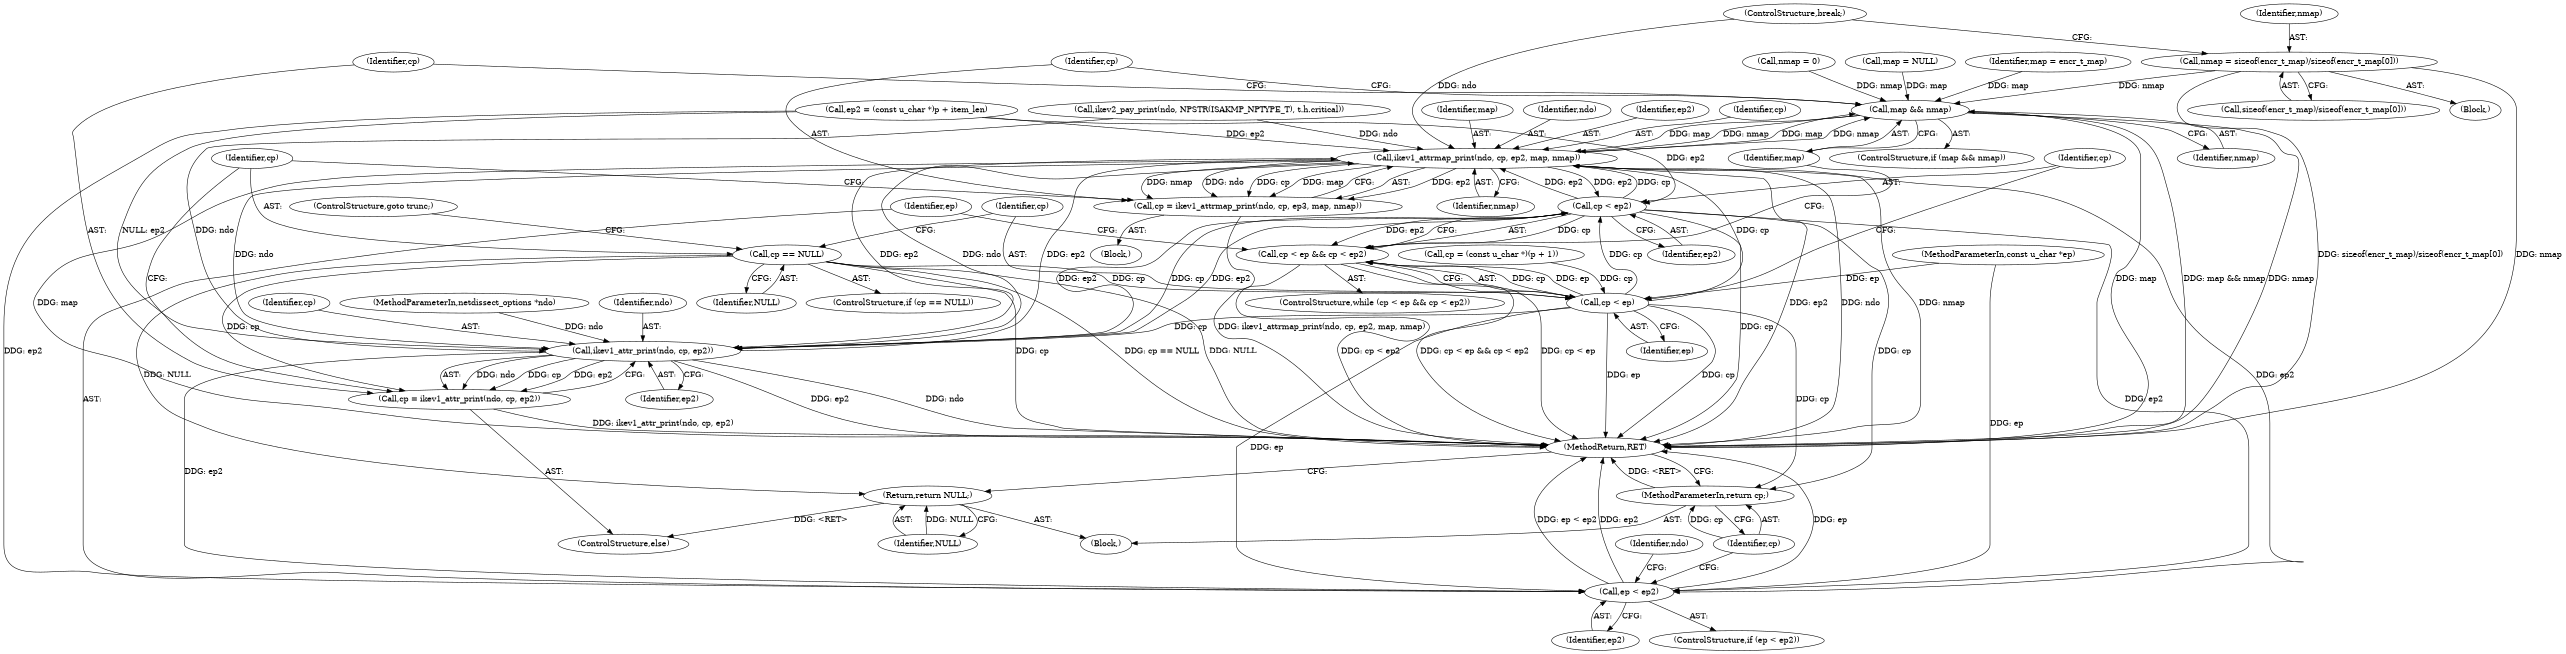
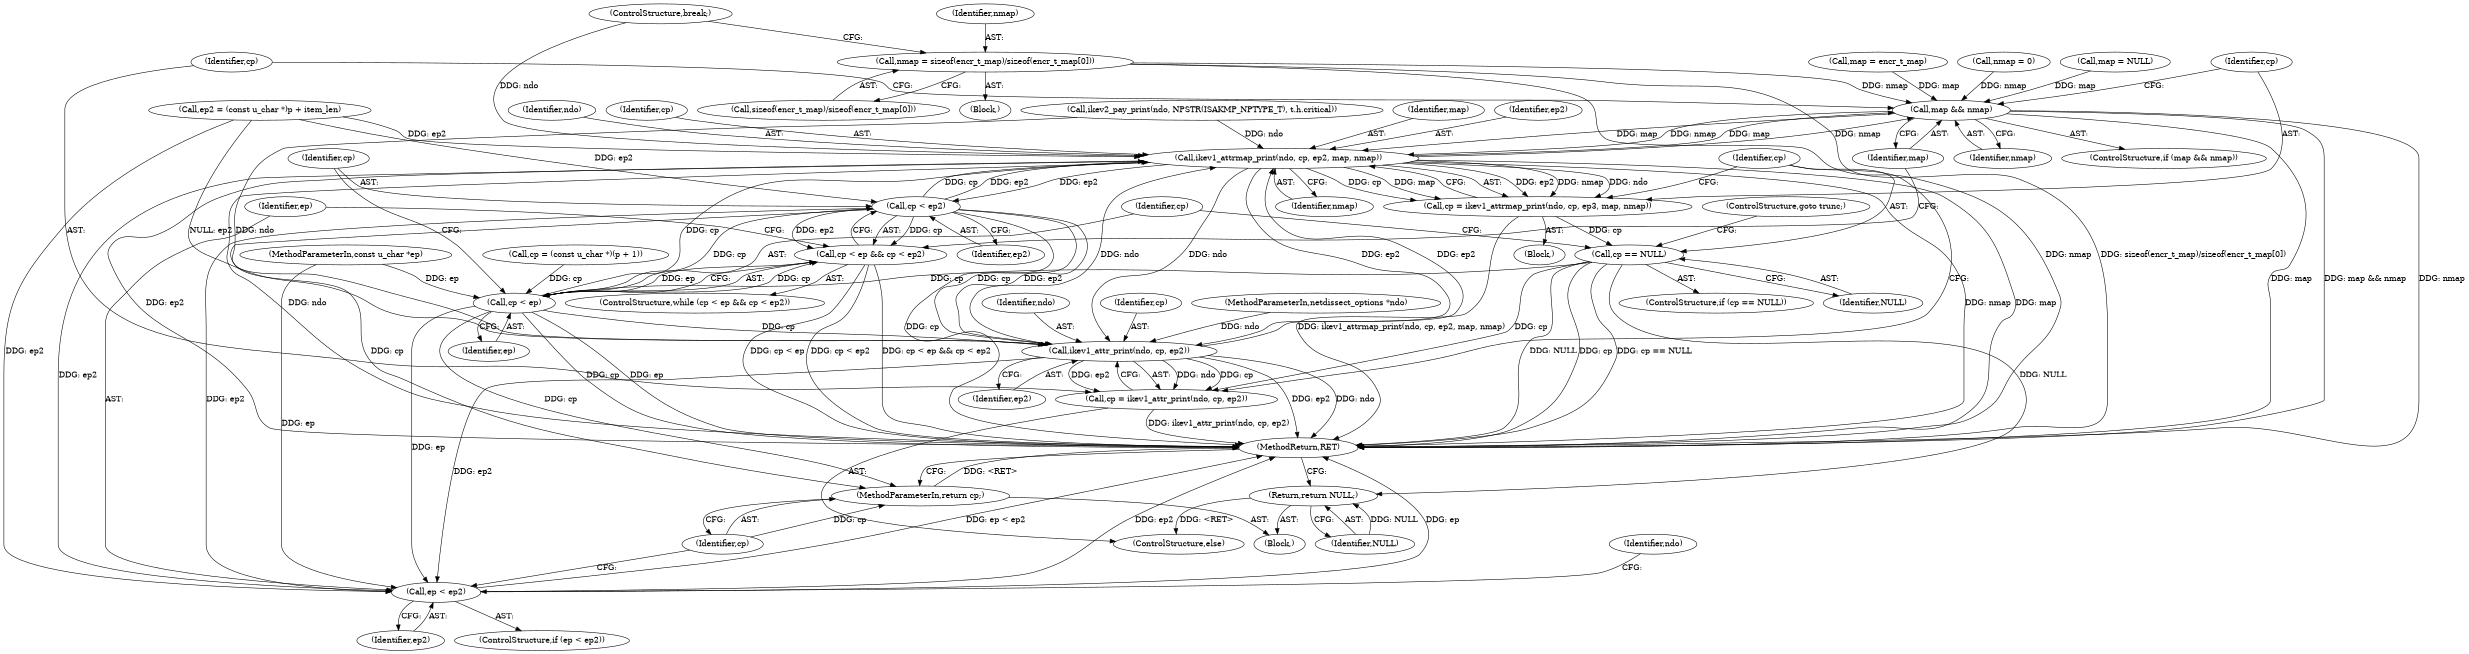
  digraph {
    n1 [label="(Call,nmap = sizeof(encr_t_map)/sizeof(encr_t_map[0]))"]
    n2 [label="(Call,map && nmap)"]
    n3 [label="(Call,sizeof(encr_t_map)/sizeof(encr_t_map[0]))"]
    n4 [label="(MethodReturn,RET)"]
    n5 [label="(Block,)"]
    n6 [label="(Call,ikev1_attrmap_print(ndo, cp, ep2, map, nmap))"]
    n7 [label="(Identifier,nmap)"]
    n8 [label="(Identifier,map)"]
    n9 [label="(ControlStructure,if (map && nmap))"]
    n10 [label="(MethodParameterIn,return cp;)"]
    n11 [label="(Return,return NULL;)"]
    n12 [label="(Call,cp < ep2)"]
    n13 [label="(Call,ikev1_attr_print(ndo, cp, ep2))"]
    n14 [label="(Call,ep < ep2)"]
    n15 [label="(Call,cp = ikev1_attrmap_print(ndo, cp, ep3, map, nmap))"]
    n16 [label="(Identifier,nmap)"]
    n17 [label="(Call,cp < ep && cp < ep2)"]
    n18 [label="(Identifier,ep2)"]
    n19 [label="(Call,cp = ikev1_attr_print(ndo, cp, ep2))"]
    n20 [label="(Identifier,ep2)"]
    n21 [label="(Identifier,ep2)"]
    n22 [label="(ControlStructure,if (ep < ep2))"]
    n23 [label="(Call,cp == NULL)"]
    n24 [label="(Block,)"]
    n25 [label="(Call,cp < ep)"]
    n26 [label="(ControlStructure,while (cp < ep && cp < ep2))"]
    n27 [label="(Identifier,cp)"]
    n28 [label="(Block,)"]
    n29 [label="(Identifier,ep)"]
    n30 [label="(ControlStructure,else)"]
    n31 [label="(Identifier,NULL)"]
    n32 [label="(ControlStructure,if (cp == NULL))"]
    n33 [label="(Identifier,NULL)"]
    n34 [label="(Identifier,cp)"]
    n35 [label="(Identifier,cp)"]
    n36 [label="(ControlStructure,goto trunc;)"]
    n37 [label="(Call,ep2 = (const u_char *)p + item_len)"]
    n38 [label="(Identifier,cp)"]
    n39 [label="(Identifier,cp)"]
    n40 [label="(Identifier,ep2)"]
    n41 [label="(Identifier,ndo)"]
    n42 [label="(Identifier,nmap)"]
-   n43 [label="(Identifier,map = encr_t_map)"]
+   n43 [label="(Call,map = encr_t_map)"]
    n44 [label="(MethodParameterIn,netdissect_options *ndo)"]
    n45 [label="(Identifier,ndo)"]
    n46 [label="(Identifier,ep)"]
    n47 [label="(Call,nmap = 0)"]
    n48 [label="(Call,ikev2_pay_print(ndo, NPSTR(ISAKMP_NPTYPE_T), t.h.critical))"]
    n49 [label="(Call,cp = (const u_char *)(p + 1))"]
    n50 [label="(Identifier,cp)"]
    n51 [label="(Identifier,cp)"]
    n52 [label="(Identifier,map)"]
    n53 [label="(Identifier,ndo)"]
    n54 [label="(Identifier,cp)"]
    n55 [label="(ControlStructure,break;)"]
    n56 [label="(MethodParameterIn,const u_char *ep)"]
    n57 [label="(Call,map = NULL)"]
    n1 -> n2 [label="DDG: nmap"]
    n1 -> n3 [label="CFG: "]
    n1 -> n4 [label="DDG: sizeof(encr_t_map)/sizeof(encr_t_map[0])"]
    n1 -> n4 [label="DDG: nmap"]
    n1 -> n5 [label="AST: "]
    n2 -> n4 [label="DDG: map"]
    n2 -> n4 [label="DDG: map && nmap"]
    n2 -> n4 [label="DDG: nmap"]
    n2 -> n6 [label="DDG: map"]
    n2 -> n6 [label="DDG: nmap"]
    n2 -> n7 [label="CFG: "]
    n2 -> n8 [label="CFG: "]
    n2 -> n9 [label="AST: "]
    n3 -> n1 [label="AST: "]
    n4 -> n10 [label="CFG: "]
    n4 -> n11 [label="CFG: "]
    n6 -> n2 [label="DDG: map"]
    n6 -> n2 [label="DDG: nmap"]
    n6 -> n4 [label="DDG: nmap"]
    n6 -> n4 [label="DDG: map"]
    n6 -> n4 [label="DDG: ep2"]
    n6 -> n4 [label="DDG: ndo"]
    n6 -> n12 [label="DDG: ep2"]
    n6 -> n13 [label="DDG: ndo"]
    n6 -> n13 [label="DDG: ep2"]
    n6 -> n14 [label="DDG: ep2"]
    n6 -> n15 [label="AST: "]
    n6 -> n15 [label="DDG: ep2"]
    n6 -> n15 [label="DDG: nmap"]
    n6 -> n15 [label="DDG: ndo"]
    n6 -> n15 [label="DDG: cp"]
    n6 -> n15 [label="DDG: map"]
    n6 -> n16 [label="CFG: "]
    n7 -> n2 [label="AST: "]
    n8 -> n2 [label="AST: "]
    n8 -> n17 [label="CFG: "]
    n10 -> n4 [label="DDG: <RET>"]
    n10 -> n27 [label="CFG: "]
    n10 -> n28 [label="AST: "]
    n11 -> n28 [label="AST: "]
    n11 -> n30 [label="DDG: <RET>"]
    n11 -> n33 [label="CFG: "]
    n12 -> n4 [label="DDG: cp"]
    n12 -> n6 [label="DDG: cp"]
    n12 -> n6 [label="DDG: ep2"]
    n12 -> n10 [label="DDG: cp"]
    n12 -> n13 [label="DDG: cp"]
    n12 -> n13 [label="DDG: ep2"]
    n12 -> n14 [label="DDG: ep2"]
    n12 -> n17 [label="AST: "]
    n12 -> n17 [label="DDG: cp"]
    n12 -> n17 [label="DDG: ep2"]
    n12 -> n18 [label="CFG: "]
    n13 -> n4 [label="DDG: ep2"]
    n13 -> n4 [label="DDG: ndo"]
    n13 -> n6 [label="DDG: ndo"]
    n13 -> n6 [label="DDG: ep2"]
-   n13 -> n12 [label="DDG: ep2"]
    n13 -> n14 [label="DDG: ep2"]
    n13 -> n19 [label="AST: "]
    n13 -> n19 [label="DDG: ndo"]
    n13 -> n19 [label="DDG: cp"]
    n13 -> n19 [label="DDG: ep2"]
    n13 -> n20 [label="CFG: "]
    n14 -> n4 [label="DDG: ep2"]
    n14 -> n4 [label="DDG: ep"]
    n14 -> n4 [label="DDG: ep < ep2"]
    n14 -> n21 [label="CFG: "]
    n14 -> n22 [label="AST: "]
    n15 -> n4 [label="DDG: ikev1_attrmap_print(ndo, cp, ep2, map, nmap)"]
    n15 -> n6 [label="CFG: "]
+   n15 -> n23 [label="DDG: cp"]
    n15 -> n24 [label="AST: "]
    n16 -> n6 [label="AST: "]
    n17 -> n4 [label="DDG: cp < ep2"]
    n17 -> n4 [label="DDG: cp < ep && cp < ep2"]
    n17 -> n4 [label="DDG: cp < ep"]
    n17 -> n12 [label="CFG: "]
    n17 -> n25 [label="CFG: "]
    n17 -> n26 [label="AST: "]
    n18 -> n12 [label="AST: "]
    n19 -> n4 [label="DDG: ikev1_attr_print(ndo, cp, ep2)"]
    n19 -> n13 [label="CFG: "]
    n19 -> n30 [label="AST: "]
    n20 -> n13 [label="AST: "]
    n21 -> n14 [label="AST: "]
    n23 -> n4 [label="DDG: NULL"]
    n23 -> n4 [label="DDG: cp"]
    n23 -> n4 [label="DDG: cp == NULL"]
    n23 -> n11 [label="DDG: NULL"]
    n23 -> n19 [label="DDG: cp"]
    n23 -> n25 [label="DDG: cp"]
    n23 -> n31 [label="CFG: "]
    n23 -> n32 [label="AST: "]
    n25 -> n4 [label="DDG: ep"]
    n25 -> n4 [label="DDG: cp"]
    n25 -> n6 [label="DDG: cp"]
    n25 -> n10 [label="DDG: cp"]
    n25 -> n12 [label="DDG: cp"]
    n25 -> n13 [label="DDG: cp"]
    n25 -> n14 [label="DDG: ep"]
    n25 -> n17 [label="AST: "]
    n25 -> n17 [label="DDG: cp"]
    n25 -> n17 [label="DDG: ep"]
    n25 -> n29 [label="CFG: "]
    n27 -> n10 [label="AST: "]
    n27 -> n10 [label="DDG: cp"]
    n27 -> n14 [label="CFG: "]
    n29 -> n25 [label="AST: "]
    n31 -> n23 [label="AST: "]
    n33 -> n11 [label="AST: "]
    n33 -> n11 [label="DDG: NULL"]
    n34 -> n15 [label="CFG: "]
    n34 -> n19 [label="CFG: "]
    n34 -> n23 [label="AST: "]
    n35 -> n2 [label="CFG: "]
    n35 -> n19 [label="AST: "]
    n36 -> n23 [label="CFG: "]
    n37 -> n6 [label="DDG: ep2"]
    n37 -> n12 [label="DDG: ep2"]
    n37 -> n13 [label="NULL: ep2"]
    n37 -> n14 [label="DDG: ep2"]
    n38 -> n13 [label="AST: "]
    n39 -> n23 [label="CFG: "]
    n39 -> n25 [label="AST: "]
    n40 -> n6 [label="AST: "]
    n41 -> n14 [label="CFG: "]
    n42 -> n1 [label="AST: "]
    n43 -> n2 [label="DDG: map"]
    n44 -> n13 [label="DDG: ndo"]
    n45 -> n6 [label="AST: "]
    n46 -> n14 [label="AST: "]
    n46 -> n17 [label="CFG: "]
    n47 -> n2 [label="DDG: nmap"]
    n48 -> n6 [label="DDG: ndo"]
    n48 -> n13 [label="DDG: ndo"]
    n49 -> n25 [label="DDG: cp"]
    n50 -> n2 [label="CFG: "]
    n50 -> n15 [label="AST: "]
    n51 -> n6 [label="AST: "]
    n52 -> n6 [label="AST: "]
    n53 -> n13 [label="AST: "]
    n54 -> n12 [label="AST: "]
    n54 -> n25 [label="CFG: "]
    n55 -> n1 [label="CFG: "]
    n55 -> n6 [label="DDG: ndo"]
    n56 -> n14 [label="DDG: ep"]
    n56 -> n25 [label="DDG: ep"]
    n57 -> n2 [label="DDG: map"]
  }
